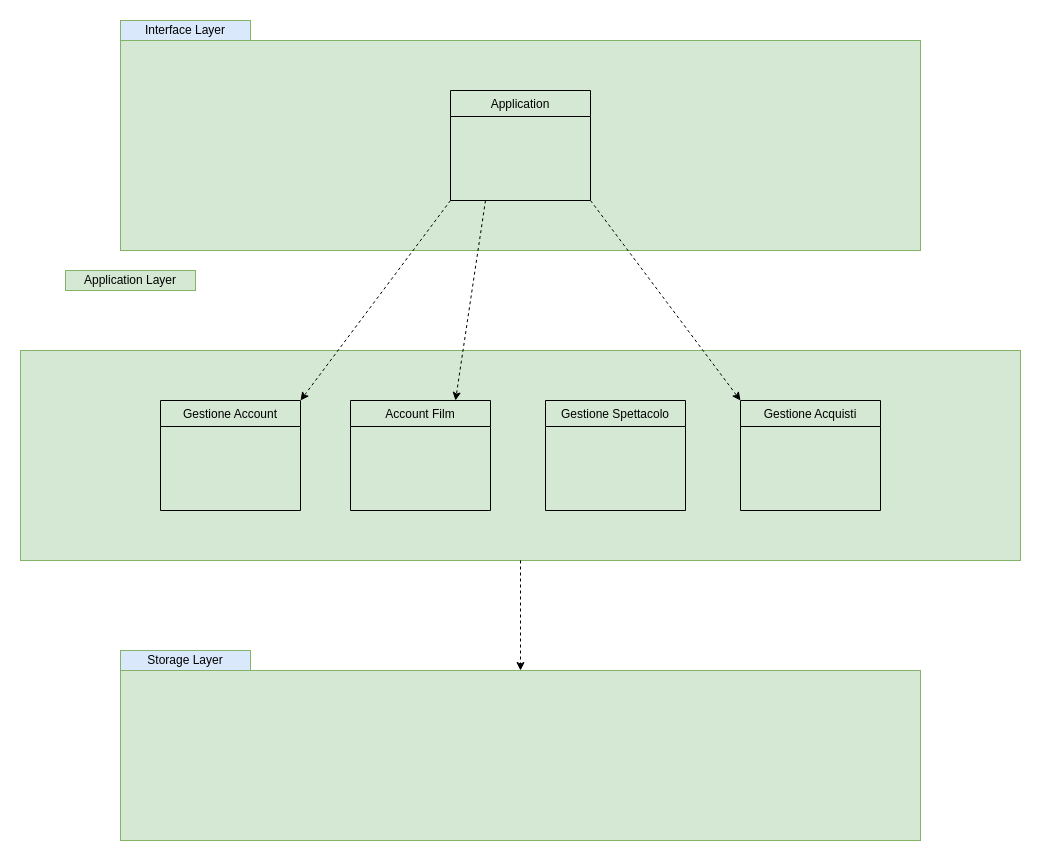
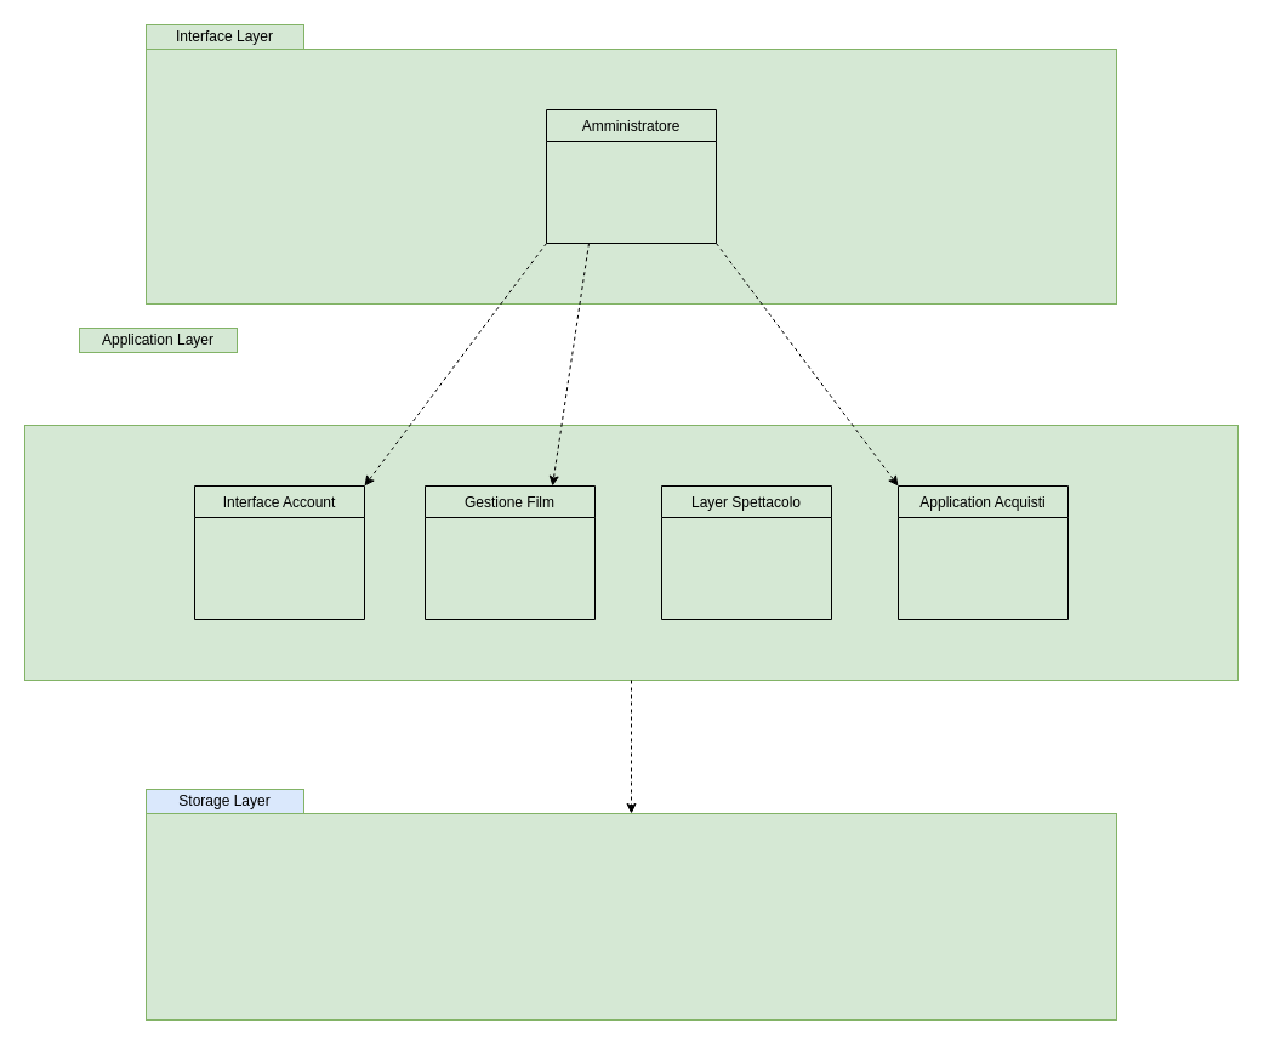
  <mxCell id="0" />
  <mxCell id="1" parent="0" />
  <mxCell id="2" value="" style="rounded=0;whiteSpace=wrap;html=1;fillColor=#D5E8D4;strokeColor=#82b366;" parent="1" vertex="1"><mxGeometry x="120" y="40" width="800" height="210" as="geometry" /></mxCell>
- <mxCell id="3" value="Interface Layer" style="rounded=0;whiteSpace=wrap;html=1;fillColor=#dae8fc;strokeColor=#82b366;" parent="1" vertex="1"><mxGeometry x="120" y="20" width="130" height="20" as="geometry" /></mxCell>
- <mxCell id="4" value="Application" style="swimlane;fontStyle=0;childLayout=stackLayout;horizontal=1;startSize=26;fillColor=none;horizontalStack=0;resizeParent=1;resizeParentMax=0;resizeLast=0;collapsible=1;marginBottom=0;" parent="1" vertex="1"><mxGeometry x="450" y="90" width="140" height="110" as="geometry" /></mxCell>
+ <mxCell id="3" value="Interface Layer" style="rounded=0;whiteSpace=wrap;html=1;fillColor=#d5e8d4;strokeColor=#82b366;" parent="1" vertex="1"><mxGeometry x="120" y="20" width="130" height="20" as="geometry" /></mxCell>
+ <mxCell id="4" value="Amministratore" style="swimlane;fontStyle=0;childLayout=stackLayout;horizontal=1;startSize=26;fillColor=none;horizontalStack=0;resizeParent=1;resizeParentMax=0;resizeLast=0;collapsible=1;marginBottom=0;" parent="1" vertex="1"><mxGeometry x="450" y="90" width="140" height="110" as="geometry" /></mxCell>
  <mxCell id="5" value="" style="rounded=0;whiteSpace=wrap;html=1;fillColor=#D5E8D4;strokeColor=#82b366;" parent="1" vertex="1"><mxGeometry x="20" y="350" width="1000" height="210" as="geometry" /></mxCell>
  <mxCell id="6" value="Application Layer" style="rounded=0;whiteSpace=wrap;html=1;fillColor=#d5e8d4;strokeColor=#82b366;" parent="1" vertex="1"><mxGeometry x="65" y="270" width="130" height="20" as="geometry" /></mxCell>
- <mxCell id="7" value="Gestione Account" style="swimlane;fontStyle=0;childLayout=stackLayout;horizontal=1;startSize=26;fillColor=none;horizontalStack=0;resizeParent=1;resizeParentMax=0;resizeLast=0;collapsible=1;marginBottom=0;" parent="1" vertex="1"><mxGeometry x="160" y="400" width="140" height="110" as="geometry" /></mxCell>
- <mxCell id="8" value="Account Film" style="swimlane;fontStyle=0;childLayout=stackLayout;horizontal=1;startSize=26;fillColor=none;horizontalStack=0;resizeParent=1;resizeParentMax=0;resizeLast=0;collapsible=1;marginBottom=0;" parent="1" vertex="1"><mxGeometry x="350" y="400" width="140" height="110" as="geometry" /></mxCell>
- <mxCell id="9" value="Gestione Spettacolo" style="swimlane;fontStyle=0;childLayout=stackLayout;horizontal=1;startSize=26;fillColor=none;horizontalStack=0;resizeParent=1;resizeParentMax=0;resizeLast=0;collapsible=1;marginBottom=0;" parent="1" vertex="1"><mxGeometry x="545" y="400" width="140" height="110" as="geometry" /></mxCell>
- <mxCell id="10" value="Gestione Acquisti" style="swimlane;fontStyle=0;childLayout=stackLayout;horizontal=1;startSize=26;fillColor=none;horizontalStack=0;resizeParent=1;resizeParentMax=0;resizeLast=0;collapsible=1;marginBottom=0;" parent="1" vertex="1"><mxGeometry x="740" y="400" width="140" height="110" as="geometry" /></mxCell>
+ <mxCell id="7" value="Interface Account" style="swimlane;fontStyle=0;childLayout=stackLayout;horizontal=1;startSize=26;fillColor=none;horizontalStack=0;resizeParent=1;resizeParentMax=0;resizeLast=0;collapsible=1;marginBottom=0;" parent="1" vertex="1"><mxGeometry x="160" y="400" width="140" height="110" as="geometry" /></mxCell>
+ <mxCell id="8" value="Gestione Film" style="swimlane;fontStyle=0;childLayout=stackLayout;horizontal=1;startSize=26;fillColor=none;horizontalStack=0;resizeParent=1;resizeParentMax=0;resizeLast=0;collapsible=1;marginBottom=0;" parent="1" vertex="1"><mxGeometry x="350" y="400" width="140" height="110" as="geometry" /></mxCell>
+ <mxCell id="9" value="Layer Spettacolo" style="swimlane;fontStyle=0;childLayout=stackLayout;horizontal=1;startSize=26;fillColor=none;horizontalStack=0;resizeParent=1;resizeParentMax=0;resizeLast=0;collapsible=1;marginBottom=0;" parent="1" vertex="1"><mxGeometry x="545" y="400" width="140" height="110" as="geometry" /></mxCell>
+ <mxCell id="10" value="Application Acquisti" style="swimlane;fontStyle=0;childLayout=stackLayout;horizontal=1;startSize=26;fillColor=none;horizontalStack=0;resizeParent=1;resizeParentMax=0;resizeLast=0;collapsible=1;marginBottom=0;" parent="1" vertex="1"><mxGeometry x="740" y="400" width="140" height="110" as="geometry" /></mxCell>
  <mxCell id="11" value="" style="endArrow=classic;html=1;rounded=0;entryX=1;entryY=0;entryDx=0;entryDy=0;exitX=0;exitY=1;exitDx=0;exitDy=0;dashed=1;" parent="1" source="4" target="7" edge="1"><mxGeometry width="50" height="50" relative="1" as="geometry"><mxPoint x="30" y="330" as="sourcePoint" /><mxPoint x="80" y="280" as="targetPoint" /></mxGeometry></mxCell>
  <mxCell id="12" value="" style="endArrow=classic;html=1;rounded=0;entryX=0.75;entryY=0;entryDx=0;entryDy=0;exitX=0.25;exitY=1;exitDx=0;exitDy=0;dashed=1;" parent="1" source="4" target="8" edge="1"><mxGeometry width="50" height="50" relative="1" as="geometry"><mxPoint x="485" y="230" as="sourcePoint" /><mxPoint x="340" y="430" as="targetPoint" /></mxGeometry></mxCell>
  <mxCell id="13" value="" style="endArrow=classic;html=1;rounded=0;entryX=0;entryY=0;entryDx=0;entryDy=0;exitX=1;exitY=1;exitDx=0;exitDy=0;dashed=1;" parent="1" source="4" target="10" edge="1"><mxGeometry width="50" height="50" relative="1" as="geometry"><mxPoint x="690" y="184" as="sourcePoint" /><mxPoint x="720" y="384" as="targetPoint" /></mxGeometry></mxCell>
  <mxCell id="14" value="" style="rounded=0;whiteSpace=wrap;html=1;fillColor=#D5E8D4;strokeColor=#82b366;" parent="1" vertex="1"><mxGeometry x="120" y="670" width="800" height="170" as="geometry" /></mxCell>
  <mxCell id="15" value="Storage Layer" style="rounded=0;whiteSpace=wrap;html=1;fillColor=#dae8fc;strokeColor=#82b366;" parent="1" vertex="1"><mxGeometry x="120" y="650" width="130" height="20" as="geometry" /></mxCell>
  <mxCell id="16" value="" style="endArrow=classic;html=1;rounded=0;exitX=0.5;exitY=1;exitDx=0;exitDy=0;dashed=1;" parent="1" source="5" target="14" edge="1"><mxGeometry width="50" height="50" relative="1" as="geometry"><mxPoint x="495" y="210" as="sourcePoint" /><mxPoint x="465" y="410" as="targetPoint" /></mxGeometry></mxCell>
